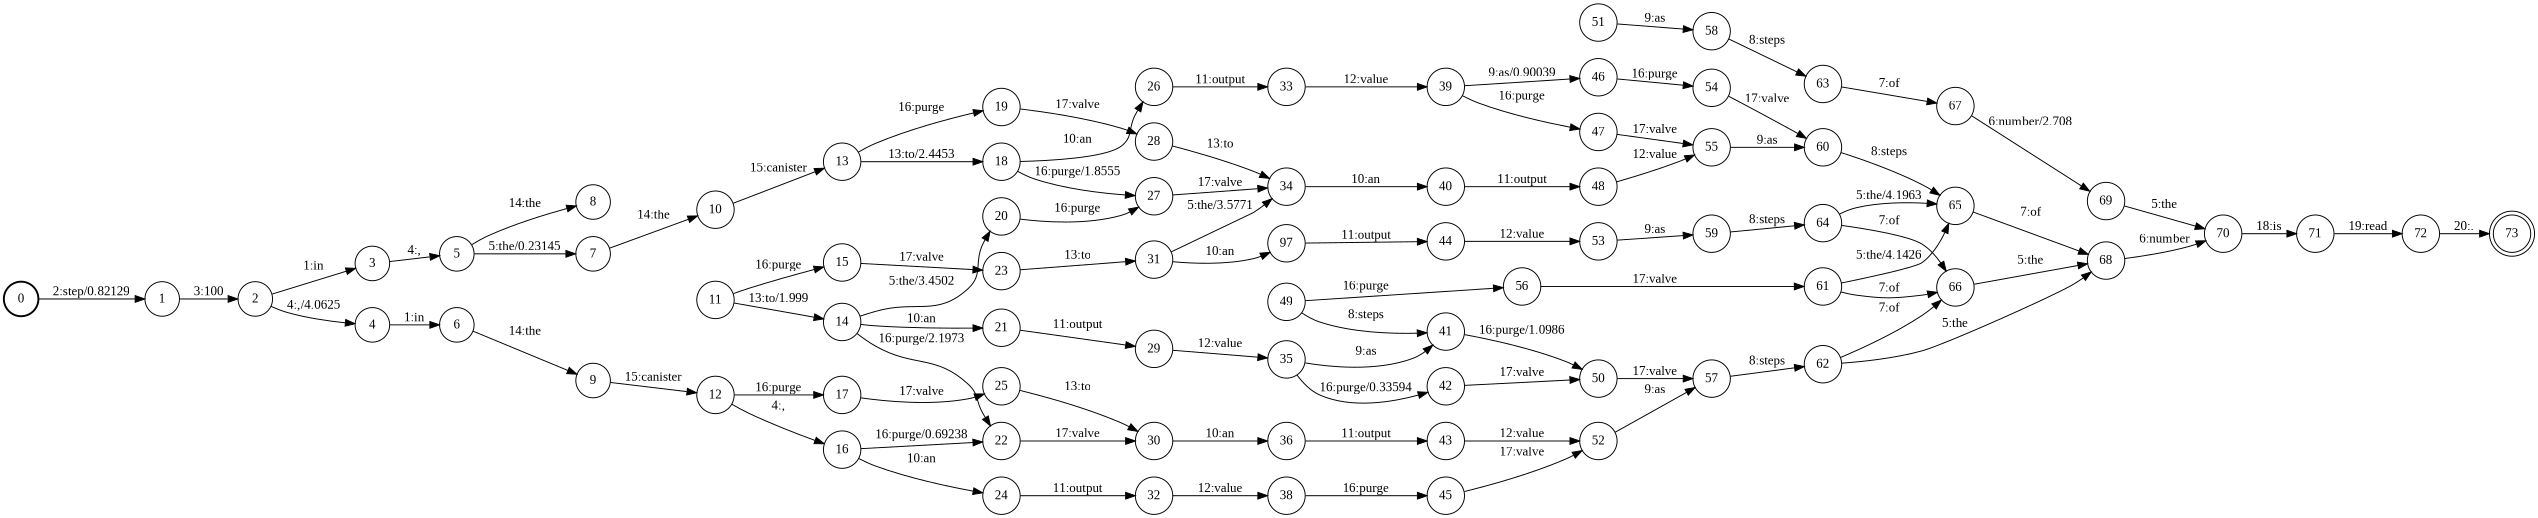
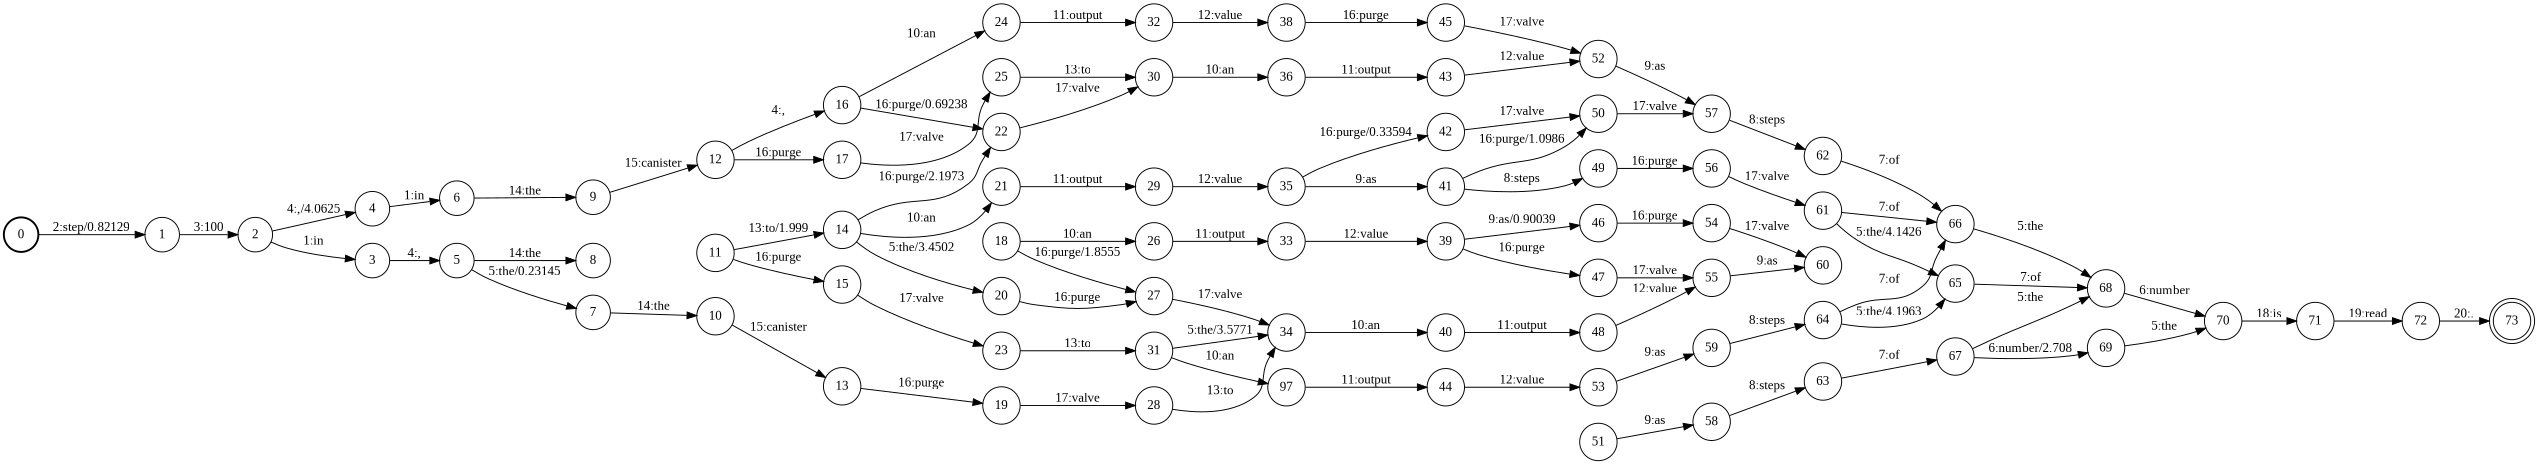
  digraph {
    fontname="Liberation Serif"
    nodesep=0.25
    rankdir=LR
    ranksep=0.4
    node [fontname="Liberation Serif" fontsize=14 shape=circle style=solid]
    edge [fontname="Liberation Serif" fontsize=14]
    n1 [label=0 style=bold]
    n2 [label=1]
    n3 [label=2]
    n4 [label=3]
    n5 [label=4]
    n6 [label=5]
    n7 [label=6]
    n8 [label=7]
    n9 [label=8]
    n10 [label=9]
    n11 [label=10]
    n12 [label=12]
    n13 [label=13]
    n14 [label=11]
    n15 [label=14]
    n16 [label=15]
    n17 [label=16]
    n18 [label=17]
    n19 [label=18]
    n20 [label=19]
    n21 [label=21]
    n22 [label=20]
    n23 [label=22]
    n24 [label=23]
    n25 [label=24]
    n26 [label=25]
    n27 [label=26]
    n28 [label=27]
    n29 [label=28]
    n30 [label=29]
    n31 [label=30]
    n32 [label=31]
    n33 [label=32]
    n34 [label=33]
    n35 [label=34]
    n36 [label=35]
    n37 [label=36]
    n38 [label=97]
    n39 [label=38]
    n40 [label=39]
    n41 [label=40]
    n42 [label=41]
    n43 [label=42]
    n44 [label=43]
    n45 [label=44]
    n46 [label=45]
    n47 [label=46]
    n48 [label=47]
    n49 [label=48]
    n50 [label=49]
    n51 [label=50]
    n52 [label=52]
    n53 [label=53]
    n54 [label=54]
    n55 [label=55]
    n56 [label=56]
    n57 [label=57]
    n58 [label=51]
    n59 [label=58]
    n60 [label=59]
    n61 [label=60]
    n62 [label=61]
    n63 [label=62]
    n64 [label=63]
    n65 [label=64]
    n66 [label=65]
    n67 [label=66]
    n68 [label=67]
    n69 [label=68]
    n70 [label=69]
    n71 [label=70]
    n72 [label=71]
    n73 [label=72]
    n74 [label=73 shape=doublecircle]
    n1 -> n2 [label="2:step/0.82129"]
    n2 -> n3 [label="3:100"]
    n3 -> n4 [label="1:in"]
    n3 -> n5 [label="4:,/4.0625"]
    n4 -> n6 [label="4:,"]
    n5 -> n7 [label="1:in"]
    n6 -> n8 [label="5:the/0.23145"]
    n6 -> n9 [label="14:the"]
    n7 -> n10 [label="14:the"]
    n8 -> n11 [label="14:the"]
    n10 -> n12 [label="15:canister"]
    n11 -> n13 [label="15:canister"]
    n12 -> n17 [label="4:,"]
    n12 -> n18 [label="16:purge"]
-   n13 -> n19 [label="13:to/2.4453"]
    n13 -> n20 [label="16:purge"]
    n14 -> n15 [label="13:to/1.999"]
    n14 -> n16 [label="16:purge"]
    n15 -> n21 [label="10:an"]
    n15 -> n22 [label="5:the/3.4502"]
    n15 -> n23 [label="16:purge/2.1973"]
    n16 -> n24 [label="17:valve"]
    n17 -> n23 [label="16:purge/0.69238"]
    n17 -> n25 [label="10:an"]
    n18 -> n26 [label="17:valve"]
    n19 -> n27 [label="10:an"]
    n19 -> n28 [label="16:purge/1.8555"]
    n20 -> n29 [label="17:valve"]
    n21 -> n30 [label="11:output"]
    n22 -> n28 [label="16:purge"]
    n23 -> n31 [label="17:valve"]
    n24 -> n32 [label="13:to"]
    n25 -> n33 [label="11:output"]
    n26 -> n31 [label="13:to"]
    n27 -> n34 [label="11:output"]
    n28 -> n35 [label="17:valve"]
    n29 -> n35 [label="13:to"]
    n30 -> n36 [label="12:value"]
    n31 -> n37 [label="10:an"]
    n32 -> n35 [label="5:the/3.5771"]
    n32 -> n38 [label="10:an"]
    n33 -> n39 [label="12:value"]
    n34 -> n40 [label="12:value"]
    n35 -> n41 [label="10:an"]
    n36 -> n42 [label="9:as"]
    n36 -> n43 [label="16:purge/0.33594"]
    n37 -> n44 [label="11:output"]
    n38 -> n45 [label="11:output"]
    n39 -> n46 [label="16:purge"]
    n40 -> n47 [label="9:as/0.90039"]
    n40 -> n48 [label="16:purge"]
    n41 -> n49 [label="11:output"]
-   n50 -> n42 [label="8:steps"]
+   n42 -> n50 [label="8:steps"]
    n42 -> n51 [label="16:purge/1.0986"]
    n43 -> n51 [label="17:valve"]
    n44 -> n52 [label="12:value"]
    n45 -> n53 [label="12:value"]
    n46 -> n52 [label="17:valve"]
    n47 -> n54 [label="16:purge"]
    n48 -> n55 [label="17:valve"]
    n49 -> n55 [label="12:value"]
    n50 -> n56 [label="16:purge"]
    n51 -> n57 [label="17:valve"]
    n52 -> n57 [label="9:as"]
    n53 -> n60 [label="9:as"]
    n54 -> n61 [label="17:valve"]
    n55 -> n61 [label="9:as"]
    n56 -> n62 [label="17:valve"]
    n57 -> n63 [label="8:steps"]
    n58 -> n59 [label="9:as"]
    n59 -> n64 [label="8:steps"]
    n60 -> n65 [label="8:steps"]
-   n61 -> n66 [label="8:steps"]
    n62 -> n66 [label="5:the/4.1426"]
    n62 -> n67 [label="7:of"]
    n63 -> n67 [label="7:of"]
    n64 -> n68 [label="7:of"]
    n65 -> n66 [label="5:the/4.1963"]
    n65 -> n67 [label="7:of"]
    n66 -> n69 [label="7:of"]
    n67 -> n69 [label="5:the"]
-   n63 -> n69 [label="5:the"]
+   n68 -> n69 [label="5:the"]
    n68 -> n70 [label="6:number/2.708"]
    n69 -> n71 [label="6:number"]
    n70 -> n71 [label="5:the"]
    n71 -> n72 [label="18:is"]
    n72 -> n73 [label="19:read"]
    n73 -> n74 [label="20:."]
  }
